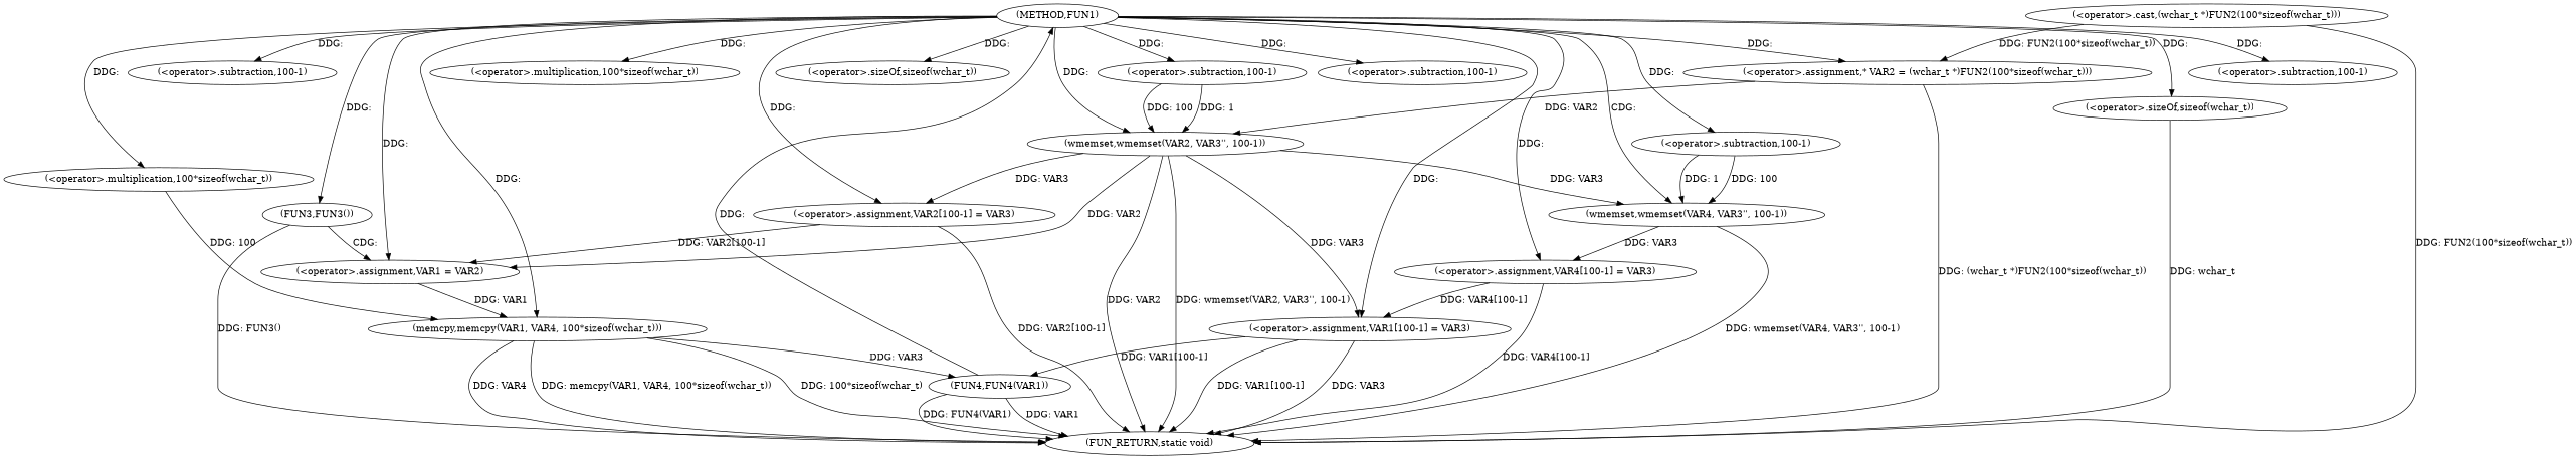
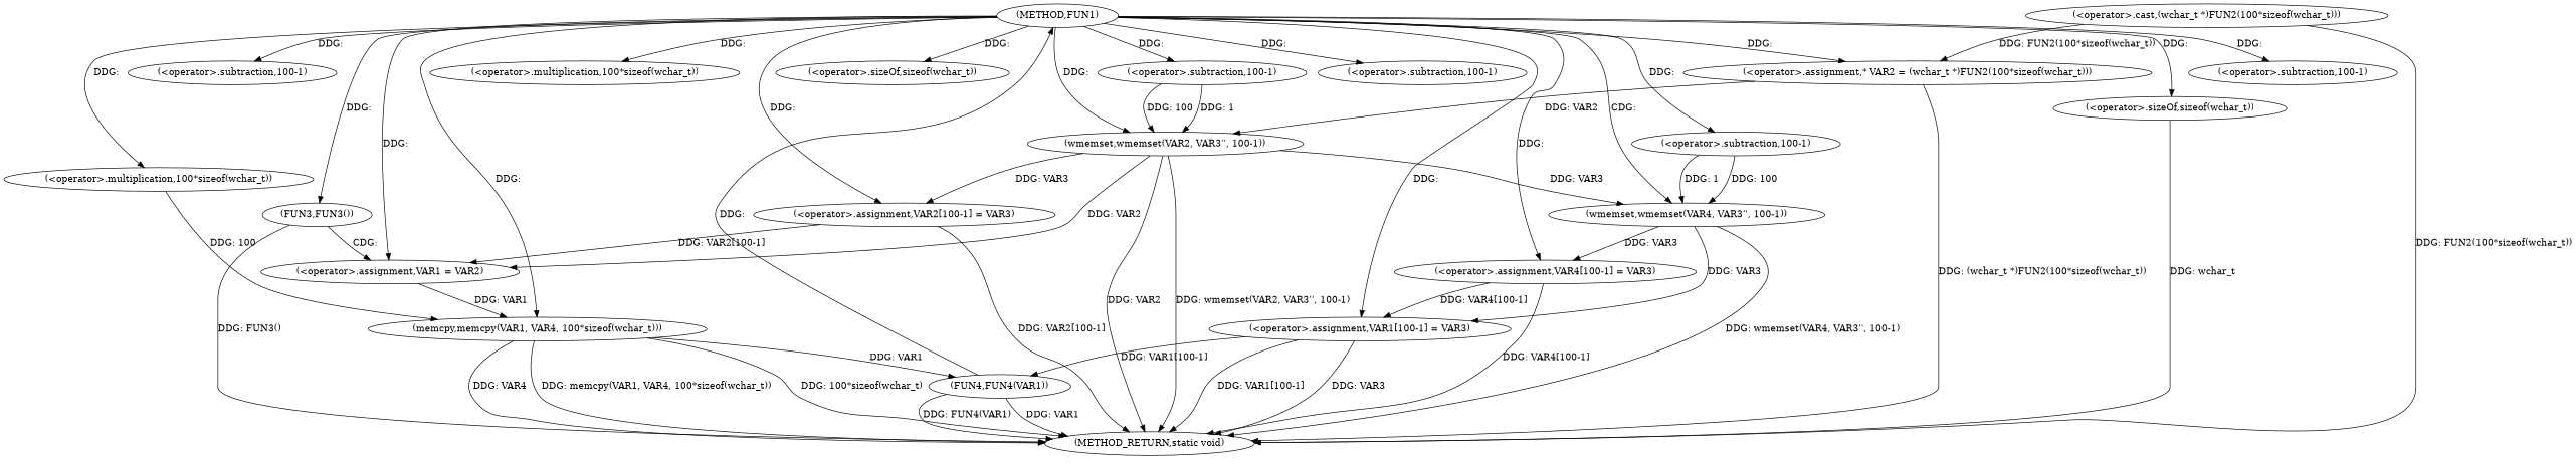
  digraph {
    n1 [label="(METHOD,FUN1)"]
    n2 [label="(<operator>.assignment,* VAR2 = (wchar_t *)FUN2(100*sizeof(wchar_t)))"]
    n3 [label="(<operator>.multiplication,100*sizeof(wchar_t))"]
    n4 [label="(<operator>.sizeOf,sizeof(wchar_t))"]
    n5 [label="(wmemset,wmemset(VAR2, VAR3'', 100-1))"]
    n6 [label="(<operator>.subtraction,100-1)"]
    n7 [label="(<operator>.assignment,VAR2[100-1] = VAR3)"]
    n8 [label="(<operator>.subtraction,100-1)"]
    n9 [label="(FUN3,FUN3())"]
    n10 [label="(<operator>.assignment,VAR1 = VAR2)"]
    n11 [label="(wmemset,wmemset(VAR4, VAR3'', 100-1))"]
    n12 [label="(<operator>.subtraction,100-1)"]
    n13 [label="(<operator>.assignment,VAR4[100-1] = VAR3)"]
    n14 [label="(<operator>.subtraction,100-1)"]
    n15 [label="(memcpy,memcpy(VAR1, VAR4, 100*sizeof(wchar_t)))"]
    n16 [label="(<operator>.multiplication,100*sizeof(wchar_t))"]
    n17 [label="(<operator>.sizeOf,sizeof(wchar_t))"]
    n18 [label="(<operator>.assignment,VAR1[100-1] = VAR3)"]
    n19 [label="(<operator>.subtraction,100-1)"]
-   n20 [label="(FUN_RETURN,static void)"]
+   n20 [label="(METHOD_RETURN,static void)"]
    n21 [label="(FUN4,FUN4(VAR1))"]
    n22 [label="(<operator>.cast,(wchar_t *)FUN2(100*sizeof(wchar_t)))"]
    n1 -> n2 [label="DDG: "]
    n1 -> n3 [label="DDG: "]
    n1 -> n4 [label="DDG: "]
    n1 -> n5 [label="DDG: "]
    n1 -> n6 [label="DDG: "]
    n1 -> n7 [label="DDG: "]
    n1 -> n8 [label="DDG: "]
    n1 -> n9 [label="DDG: "]
    n1 -> n10 [label="DDG: "]
    n1 -> n11 [label="CDG: "]
    n1 -> n12 [label="DDG: "]
    n1 -> n13 [label="DDG: "]
    n1 -> n14 [label="DDG: "]
    n1 -> n15 [label="DDG: "]
    n1 -> n16 [label="DDG: "]
    n1 -> n17 [label="DDG: "]
    n1 -> n18 [label="DDG: "]
    n1 -> n19 [label="DDG: "]
    n2 -> n5 [label="DDG: VAR2"]
    n2 -> n20 [label="DDG: (wchar_t *)FUN2(100*sizeof(wchar_t))"]
    n5 -> n7 [label="DDG: VAR3"]
    n5 -> n10 [label="DDG: VAR2"]
    n5 -> n11 [label="DDG: VAR3"]
    n5 -> n20 [label="DDG: VAR2"]
    n5 -> n20 [label="DDG: wmemset(VAR2, VAR3'', 100-1)"]
    n6 -> n5 [label="DDG: 100"]
    n6 -> n5 [label="DDG: 1"]
    n7 -> n10 [label="DDG: VAR2[100-1]"]
    n7 -> n20 [label="DDG: VAR2[100-1]"]
    n9 -> n10 [label="CDG: "]
    n9 -> n20 [label="DDG: FUN3()"]
    n10 -> n15 [label="DDG: VAR1"]
    n11 -> n13 [label="DDG: VAR3"]
-   n5 -> n18 [label="DDG: VAR3"]
+   n11 -> n18 [label="DDG: VAR3"]
    n11 -> n20 [label="DDG: wmemset(VAR4, VAR3'', 100-1)"]
    n12 -> n11 [label="DDG: 100"]
    n12 -> n11 [label="DDG: 1"]
    n13 -> n18 [label="DDG: VAR4[100-1]"]
    n13 -> n20 [label="DDG: VAR4[100-1]"]
    n15 -> n20 [label="DDG: VAR4"]
    n15 -> n20 [label="DDG: 100*sizeof(wchar_t)"]
    n15 -> n20 [label="DDG: memcpy(VAR1, VAR4, 100*sizeof(wchar_t))"]
-   n15 -> n21 [label="DDG: VAR3"]
+   n15 -> n21 [label="DDG: VAR1"]
    n16 -> n15 [label="DDG: 100"]
    n17 -> n20 [label="DDG: wchar_t"]
    n18 -> n20 [label="DDG: VAR3"]
    n18 -> n20 [label="DDG: VAR1[100-1]"]
    n18 -> n21 [label="DDG: VAR1[100-1]"]
    n21 -> n1 [label="DDG: "]
    n21 -> n20 [label="DDG: VAR1"]
    n21 -> n20 [label="DDG: FUN4(VAR1)"]
    n22 -> n2 [label="DDG: FUN2(100*sizeof(wchar_t))"]
    n22 -> n20 [label="DDG: FUN2(100*sizeof(wchar_t))"]
  }
